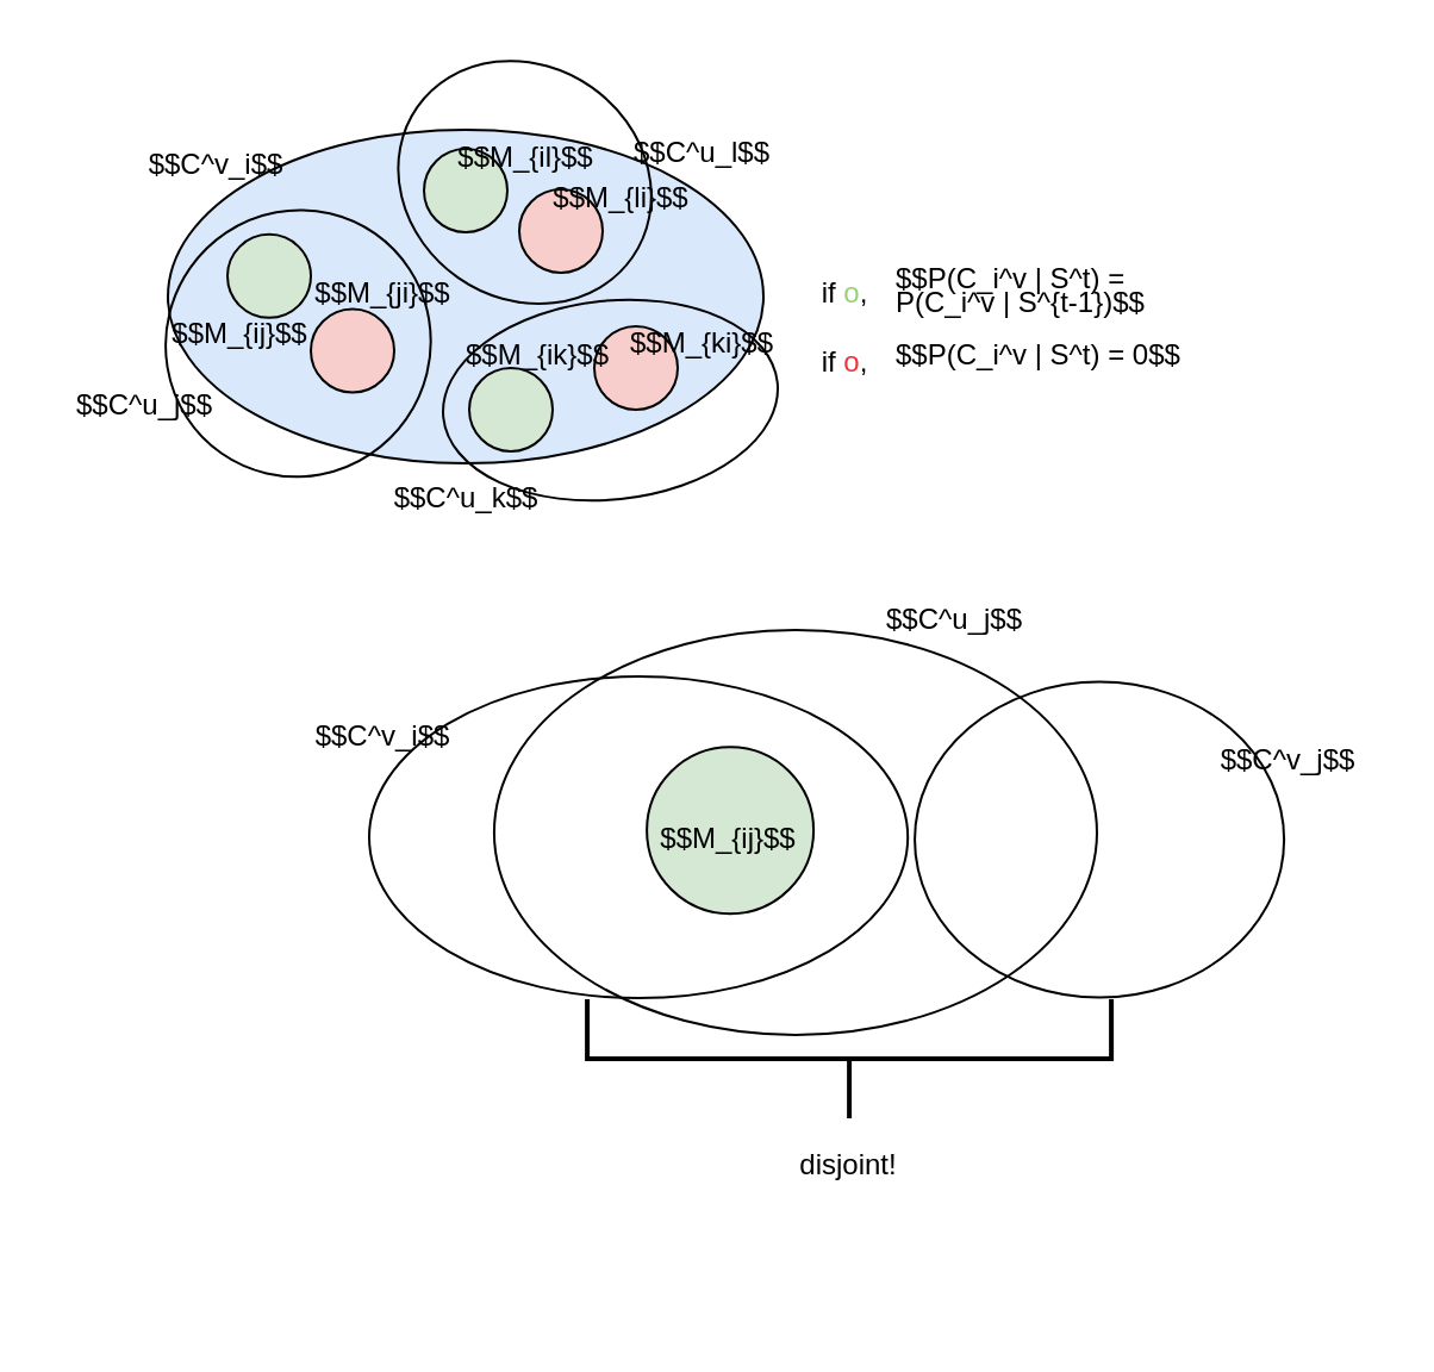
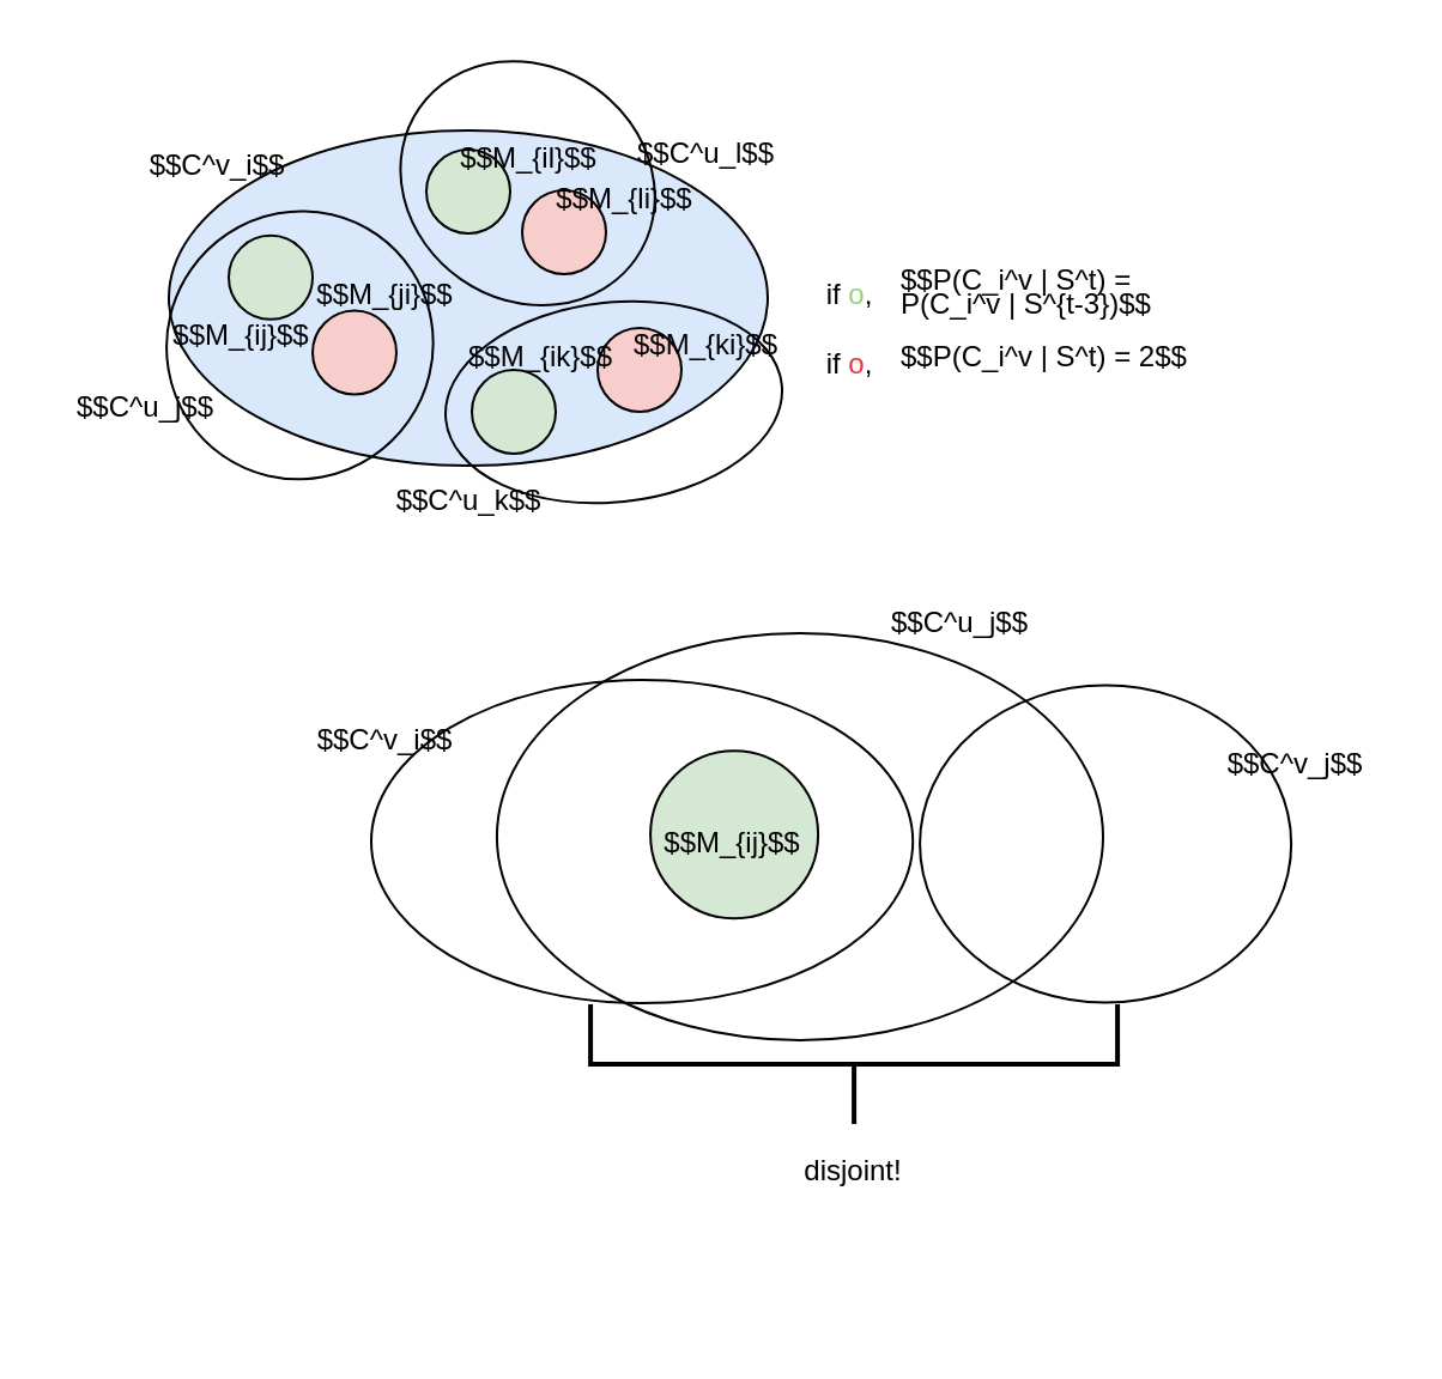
  <mxCell id="0" />
  <mxCell id="1" parent="0" />
  <mxCell id="2" value="" style="ellipse;whiteSpace=wrap;html=1;fillColor=none;" vertex="1" parent="1"><mxGeometry x="206.96" y="264" width="253.04" height="170" as="geometry" /></mxCell>
  <mxCell id="3" value="" style="ellipse;whiteSpace=wrap;html=1;fillColor=#dae8fc;strokeColor=#000000;" vertex="1" parent="1"><mxGeometry x="70" y="54" width="250" height="140" as="geometry" /></mxCell>
  <mxCell id="4" value="" style="ellipse;whiteSpace=wrap;html=1;rotation=-55;fillColor=none;" vertex="1" parent="1"><mxGeometry x="68.41" y="88.34" width="112.56" height="110.66" as="geometry" /></mxCell>
  <mxCell id="5" value="&lt;div&gt;$$C^v_i$$&lt;/div&gt;" style="text;html=1;align=center;verticalAlign=middle;resizable=0;points=[];autosize=1;strokeColor=none;fillColor=none;" vertex="1" parent="1"><mxGeometry x="50" y="54" width="80" height="30" as="geometry" /></mxCell>
  <mxCell id="6" value="" style="ellipse;whiteSpace=wrap;html=1;aspect=fixed;fillColor=#f8cecc;strokeColor=#000000;fillStyle=auto;" vertex="1" parent="1"><mxGeometry x="130" y="129.22" width="35" height="35" as="geometry" /></mxCell>
  <mxCell id="7" value="&lt;div&gt;$$M_{ij}$$&lt;/div&gt;" style="text;html=1;align=center;verticalAlign=middle;resizable=0;points=[];autosize=1;strokeColor=none;fillColor=none;" vertex="1" parent="1"><mxGeometry x="60" y="125.43" width="80" height="30" as="geometry" /></mxCell>
  <mxCell id="8" value="&lt;div&gt;$$M_{ji}$$&lt;/div&gt;" style="text;html=1;align=center;verticalAlign=middle;resizable=0;points=[];autosize=1;strokeColor=none;fillColor=none;" vertex="1" parent="1"><mxGeometry x="120" y="107.93" width="80" height="30" as="geometry" /></mxCell>
- <mxCell id="9" value="&lt;p style=&quot;line-height: 80%;&quot;&gt;$$P(C_i^v | S^t) = P(C_i^v | S^{t-1})$$&lt;/p&gt;" style="text;html=1;align=left;verticalAlign=middle;whiteSpace=wrap;rounded=0;horizontal=1;spacing=2;" vertex="1" parent="1"><mxGeometry x="374" y="97" width="139" height="50" as="geometry" /></mxCell>
- <mxCell id="10" value="&lt;p style=&quot;line-height: 80%;&quot;&gt;$$P(C_i^v | S^t) = 0$$&lt;/p&gt;" style="text;html=1;align=left;verticalAlign=middle;whiteSpace=wrap;rounded=0;horizontal=1;spacing=2;" vertex="1" parent="1"><mxGeometry x="374" y="124" width="139" height="50" as="geometry" /></mxCell>
+ <mxCell id="9" value="&lt;p style=&quot;line-height: 80%;&quot;&gt;$$P(C_i^v | S^t) = P(C_i^v | S^{t-3})$$&lt;/p&gt;" style="text;html=1;align=left;verticalAlign=middle;whiteSpace=wrap;rounded=0;horizontal=1;spacing=2;" vertex="1" parent="1"><mxGeometry x="374" y="97" width="139" height="50" as="geometry" /></mxCell>
+ <mxCell id="10" value="&lt;p style=&quot;line-height: 80%;&quot;&gt;$$P(C_i^v | S^t) = 2$$&lt;/p&gt;" style="text;html=1;align=left;verticalAlign=middle;whiteSpace=wrap;rounded=0;horizontal=1;spacing=2;" vertex="1" parent="1"><mxGeometry x="374" y="124" width="139" height="50" as="geometry" /></mxCell>
  <mxCell id="11" value="&lt;div&gt;if &lt;font color=&quot;#97d077&quot;&gt;o&lt;/font&gt;, &lt;br&gt;&lt;/div&gt;&lt;div&gt;&lt;br&gt;&lt;/div&gt;&lt;div&gt;if &lt;font color=&quot;#ed333b&quot;&gt;o&lt;/font&gt;,&lt;br&gt;&lt;/div&gt;" style="text;html=1;align=center;verticalAlign=middle;resizable=0;points=[];autosize=1;strokeColor=none;fillColor=none;" vertex="1" parent="1"><mxGeometry x="334" y="107" width="40" height="60" as="geometry" /></mxCell>
  <mxCell id="12" value="&lt;div&gt;$$C^u_j$$&lt;/div&gt;" style="text;html=1;align=center;verticalAlign=middle;resizable=0;points=[];autosize=1;strokeColor=none;fillColor=none;" vertex="1" parent="1"><mxGeometry x="20" y="155.43" width="80" height="30" as="geometry" /></mxCell>
  <mxCell id="13" value="" style="ellipse;whiteSpace=wrap;html=1;aspect=fixed;fillColor=#d5e8d4;strokeColor=#000000;fillStyle=auto;" vertex="1" parent="1"><mxGeometry x="95" y="97.93" width="35" height="35" as="geometry" /></mxCell>
  <mxCell id="14" value="" style="ellipse;whiteSpace=wrap;html=1;rotation=-55;fillColor=none;" vertex="1" parent="1"><mxGeometry x="170.96" y="20.98" width="97.68" height="110.13" as="geometry" /></mxCell>
  <mxCell id="15" value="" style="ellipse;whiteSpace=wrap;html=1;aspect=fixed;fillColor=#f8cecc;strokeColor=#000000;fillStyle=auto;" vertex="1" parent="1"><mxGeometry x="217.5" y="79" width="35" height="35" as="geometry" /></mxCell>
  <mxCell id="16" value="" style="ellipse;whiteSpace=wrap;html=1;rotation=-96;fillColor=none;" vertex="1" parent="1"><mxGeometry x="214.02" y="97" width="83.48" height="141" as="geometry" /></mxCell>
  <mxCell id="17" value="" style="ellipse;whiteSpace=wrap;html=1;aspect=fixed;fillColor=#f8cecc;strokeColor=#000000;fillStyle=auto;" vertex="1" parent="1"><mxGeometry x="249" y="136.5" width="35" height="35" as="geometry" /></mxCell>
  <mxCell id="18" value="&lt;div&gt;$$C^u_k$$&lt;/div&gt;" style="text;html=1;align=center;verticalAlign=middle;resizable=0;points=[];autosize=1;strokeColor=none;fillColor=none;" vertex="1" parent="1"><mxGeometry x="155" y="194" width="80" height="30" as="geometry" /></mxCell>
  <mxCell id="19" value="&lt;div&gt;$$C^u_l$$&lt;/div&gt;" style="text;html=1;align=center;verticalAlign=middle;resizable=0;points=[];autosize=1;strokeColor=none;fillColor=none;" vertex="1" parent="1"><mxGeometry x="254" y="49" width="80" height="30" as="geometry" /></mxCell>
  <mxCell id="20" value="&lt;div&gt;$$M_{ki}$$&lt;/div&gt;" style="text;html=1;align=center;verticalAlign=middle;resizable=0;points=[];autosize=1;strokeColor=none;fillColor=none;" vertex="1" parent="1"><mxGeometry x="254" y="128.67" width="80" height="30" as="geometry" /></mxCell>
  <mxCell id="21" value="&lt;div&gt;$$M_{li}$$&lt;/div&gt;" style="text;html=1;align=center;verticalAlign=middle;resizable=0;points=[];autosize=1;strokeColor=none;fillColor=none;" vertex="1" parent="1"><mxGeometry x="219.5" y="68" width="80" height="30" as="geometry" /></mxCell>
  <mxCell id="22" value="" style="ellipse;whiteSpace=wrap;html=1;aspect=fixed;fillColor=#d5e8d4;strokeColor=#000000;fillStyle=auto;" vertex="1" parent="1"><mxGeometry x="177.5" y="62" width="35" height="35" as="geometry" /></mxCell>
  <mxCell id="23" value="&lt;div&gt;$$M_{il}$$&lt;/div&gt;" style="text;html=1;align=center;verticalAlign=middle;resizable=0;points=[];autosize=1;strokeColor=none;fillColor=none;" vertex="1" parent="1"><mxGeometry x="179.8" y="51" width="80" height="30" as="geometry" /></mxCell>
  <mxCell id="24" value="" style="ellipse;whiteSpace=wrap;html=1;aspect=fixed;fillColor=#d5e8d4;strokeColor=#000000;fillStyle=auto;" vertex="1" parent="1"><mxGeometry x="196.5" y="154" width="35" height="35" as="geometry" /></mxCell>
  <mxCell id="25" value="&lt;div&gt;$$M_{ik}$$&lt;/div&gt;" style="text;html=1;align=center;verticalAlign=middle;resizable=0;points=[];autosize=1;strokeColor=none;fillColor=none;" vertex="1" parent="1"><mxGeometry x="185" y="134.22" width="80" height="30" as="geometry" /></mxCell>
  <mxCell id="26" value="" style="ellipse;whiteSpace=wrap;html=1;rotation=-90;fillColor=none;" vertex="1" parent="1"><mxGeometry x="200.05" y="238" width="135" height="226.11" as="geometry" /></mxCell>
  <mxCell id="27" value="" style="ellipse;whiteSpace=wrap;html=1;rotation=-90;fillColor=none;" vertex="1" parent="1"><mxGeometry x="394.8" y="274.51" width="132.5" height="155.03" as="geometry" /></mxCell>
  <mxCell id="28" value="" style="ellipse;whiteSpace=wrap;html=1;aspect=fixed;fillColor=#d5e8d4;strokeColor=#000000;fillStyle=auto;" vertex="1" parent="1"><mxGeometry x="271.05" y="313.13" width="70" height="70" as="geometry" /></mxCell>
  <mxCell id="29" value="&lt;div&gt;$$M_{ij}$$&lt;/div&gt;" style="text;html=1;align=center;verticalAlign=middle;resizable=0;points=[];autosize=1;strokeColor=none;fillColor=none;" vertex="1" parent="1"><mxGeometry x="265" y="337.02" width="80" height="30" as="geometry" /></mxCell>
  <mxCell id="30" value="&lt;div&gt;$$C^v_i$$&lt;/div&gt;" style="text;html=1;align=center;verticalAlign=middle;resizable=0;points=[];autosize=1;strokeColor=none;fillColor=none;" vertex="1" parent="1"><mxGeometry x="120.05" y="294" width="80" height="30" as="geometry" /></mxCell>
  <mxCell id="31" value="&lt;div&gt;$$C^v_j$$&lt;/div&gt;" style="text;html=1;align=center;verticalAlign=middle;resizable=0;points=[];autosize=1;strokeColor=none;fillColor=none;" vertex="1" parent="1"><mxGeometry x="500" y="304" width="80" height="30" as="geometry" /></mxCell>
  <mxCell id="32" value="&lt;div&gt;$$C^u_j$$&lt;/div&gt;" style="text;html=1;align=center;verticalAlign=middle;resizable=0;points=[];autosize=1;strokeColor=none;fillColor=none;" vertex="1" parent="1"><mxGeometry x="360" y="244.51" width="80" height="30" as="geometry" /></mxCell>
  <mxCell id="33" value="disjoint!" style="text;html=1;align=center;verticalAlign=middle;whiteSpace=wrap;rounded=0;" vertex="1" parent="1"><mxGeometry x="326.05" y="474" width="60" height="30" as="geometry" /></mxCell>
  <mxCell id="34" value="" style="strokeWidth=2;html=1;shape=mxgraph.flowchart.annotation_2;align=left;labelPosition=right;pointerEvents=1;rotation=-90;" vertex="1" parent="1"><mxGeometry x="331.05" y="334" width="50" height="220" as="geometry" /></mxCell>
